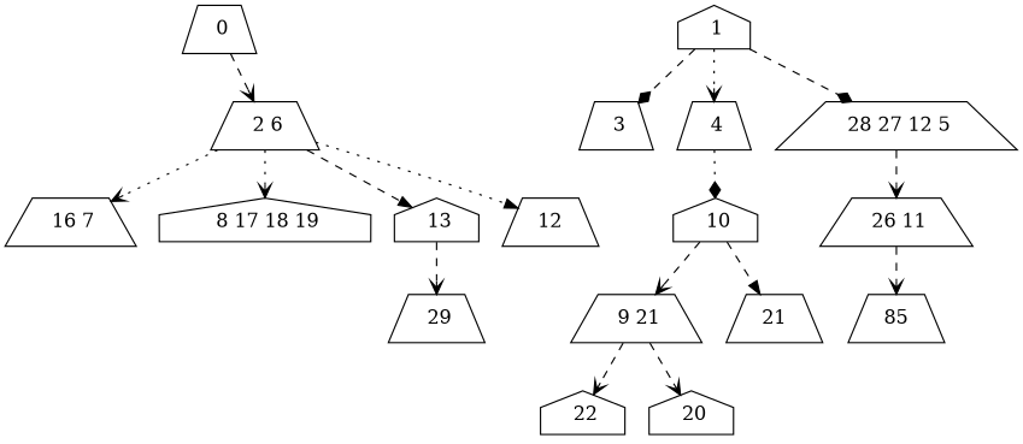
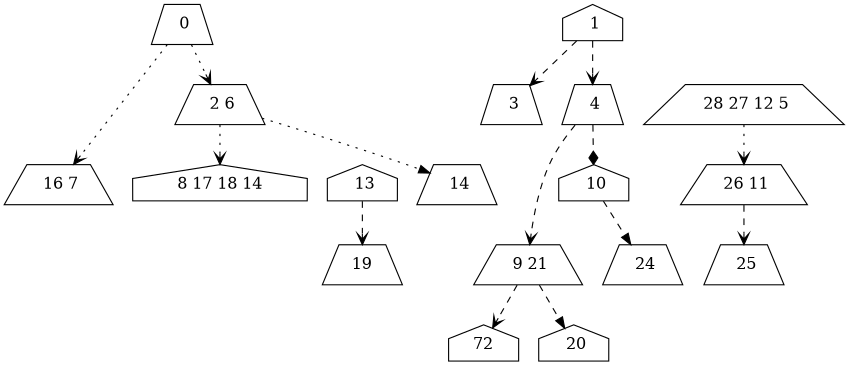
  digraph {
    node [shape=trapezium]
    edge [arrowhead=vee style=dashed]
    " 0"
    " 2 6"
    " 1" [shape=house]
    " 3"
    " 4"
    " 28 27 12 5"
-   " 8 17 18 19" [shape=house]
+   " 8 17 18 19" [shape=house label="8 17 18 14"]
    " 16 7"
    " 13" [shape=house]
-   " 14" [label=12]
+   " 14"
    " 10" [shape=house]
    " 9 21"
    " 26 11"
-   " 29"
-   " 24" [label=21]
-   " 22" [shape=house]
+   " 29" [label=19]
+   " 24"
+   " 22" [shape=house label=72]
    " 20" [shape=house]
-   " 25" [label=85]
-   " 0" -> " 2 6"
+   " 25"
+   " 0" -> " 2 6" [style=dotted]
    " 2 6" -> " 8 17 18 19" [style=dotted]
-   " 2 6" -> " 16 7" [style=dotted]
-   " 2 6" -> " 13" [arrowhead=normal]
+   " 0" -> " 16 7" [style=dotted]
    " 2 6" -> " 14" [arrowhead=normal style=dotted]
-   " 1" -> " 3" [arrowhead=diamond]
-   " 1" -> " 4" [style=dotted]
-   " 1" -> " 28 27 12 5" [arrowhead=diamond]
-   " 4" -> " 10" [arrowhead=diamond style=dotted]
-   " 10" -> " 9 21"
-   " 28 27 12 5" -> " 26 11"
+   " 1" -> " 3"
+   " 1" -> " 4"
+   " 4" -> " 10" [arrowhead=diamond]
+   " 4" -> " 9 21"
+   " 28 27 12 5" -> " 26 11" [style=dotted]
    " 13" -> " 29"
    " 10" -> " 24" [arrowhead=normal]
    " 9 21" -> " 22"
-   " 9 21" -> " 20"
+   " 9 21" -> " 20" [arrowhead=normal]
    " 26 11" -> " 25"
  }
